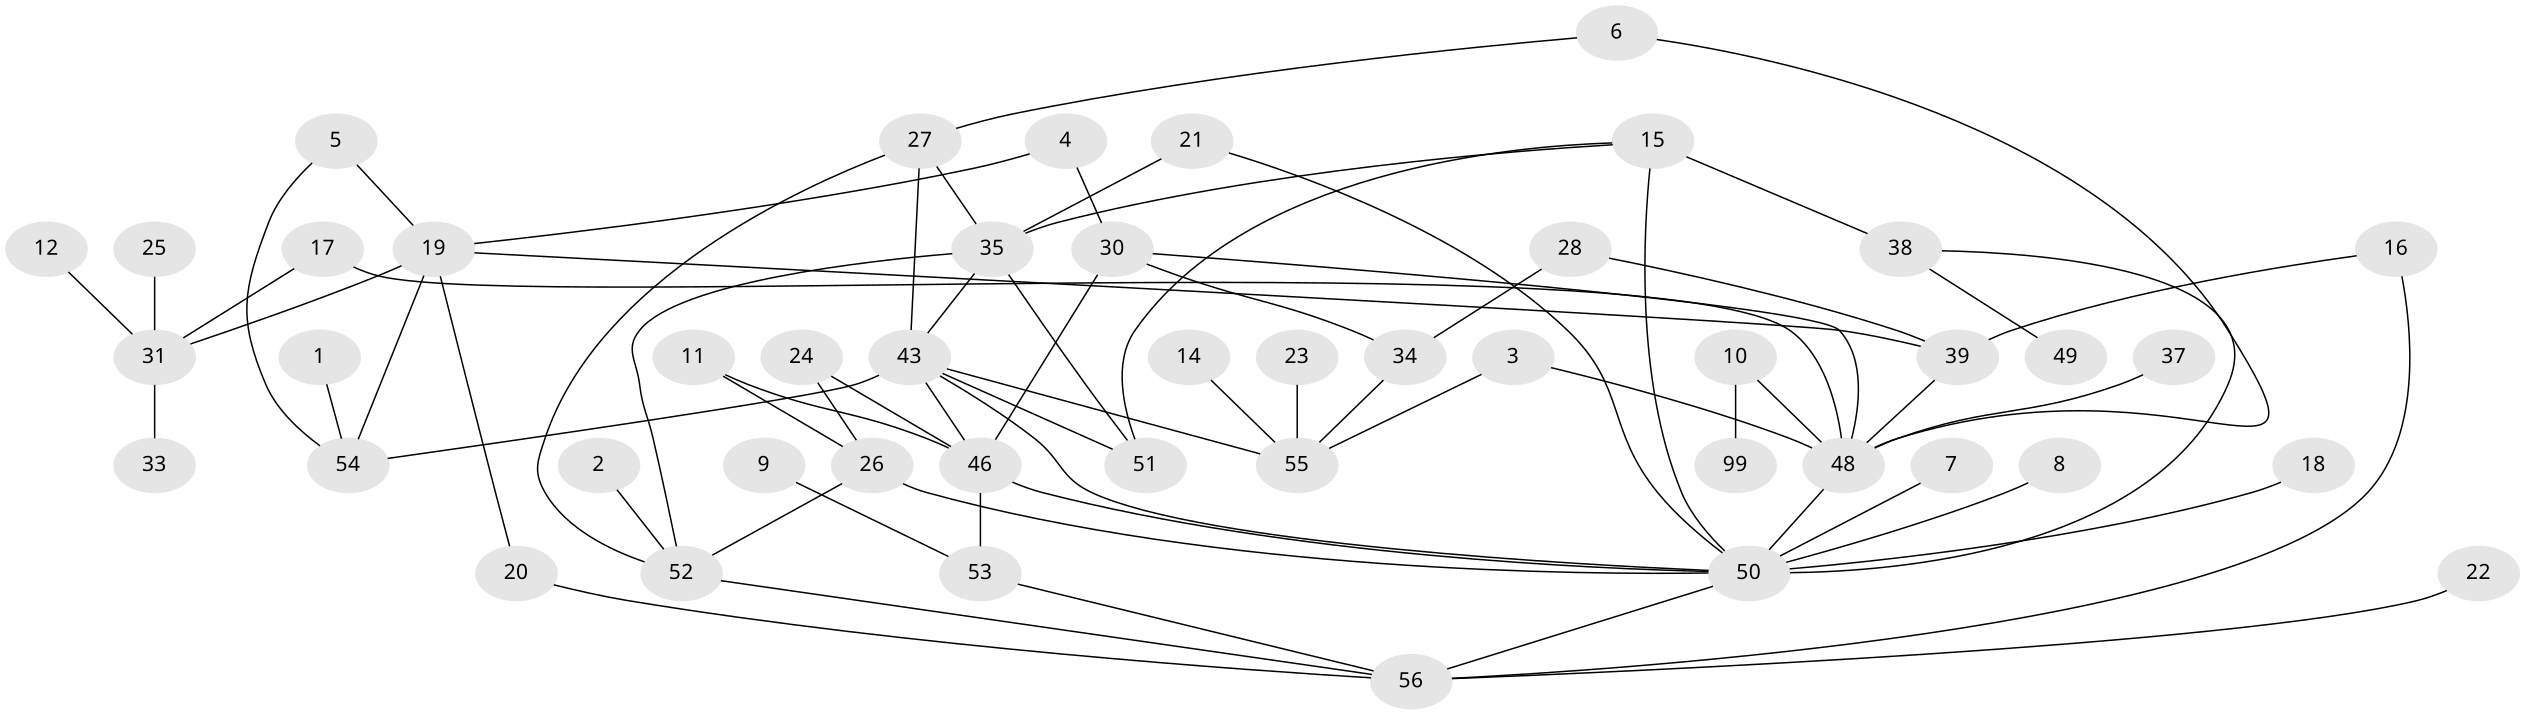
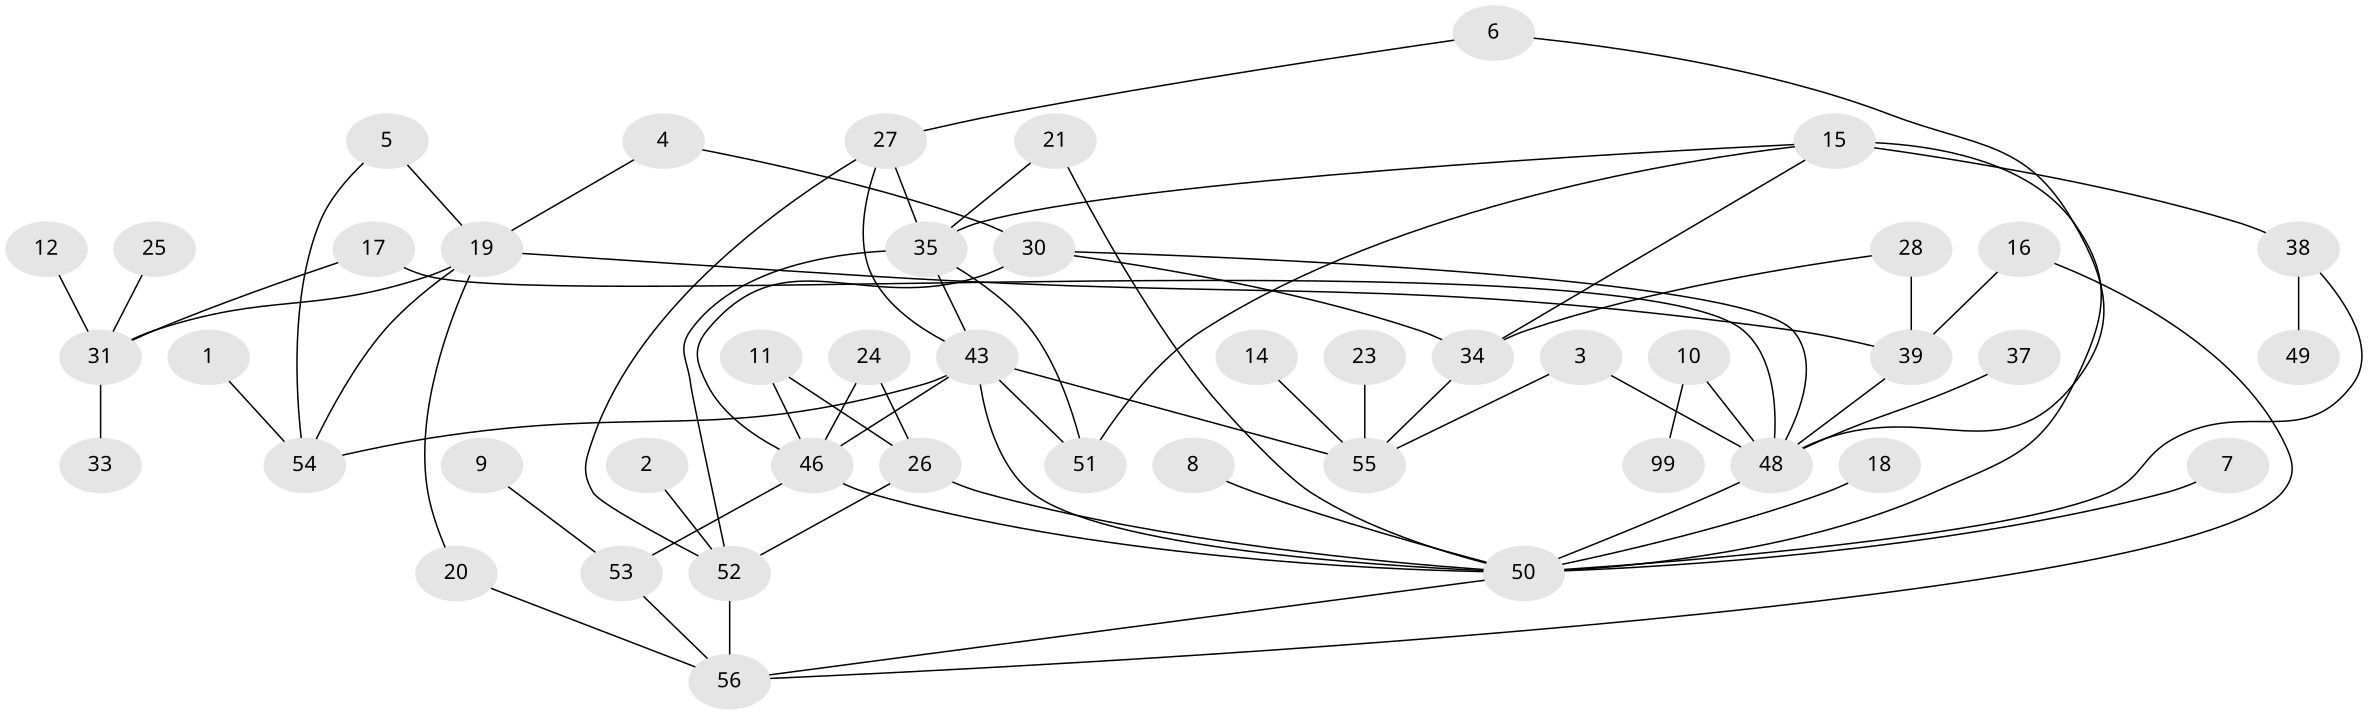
  graph {
    fontname="Noto Sans"
    node [color=gray90 fontname="Noto Sans" style=filled]
    edge [fontname="Noto Sans" weight=1.0]
    1
    54
    2
    52
    56
    3
    48
    55
    50
    4
    19
    30
    31
    39
    20
    46
    34
    5
    6
    27
    35
    43
    7
    8
    9
    53
    10
    n28 [label=99]
    11
    26
    12
    33
    14
    15
    38
    51
    49
    16
    17
    18
    21
-   22
    23
    24
    25
    28
    37
    1 -- 54
    2 -- 52
    52 -- 56
    3 -- 48
    3 -- 55
    48 -- 50 [weight=2.0]
    50 -- 56
    4 -- 19
    4 -- 30
    19 -- 54
    19 -- 31
    19 -- 39 [weight=2.0]
    19 -- 20
    30 -- 48
    30 -- 46
    30 -- 34
    31 -- 33
    39 -- 48
    20 -- 56
    46 -- 50
    46 -- 53
    34 -- 55
    5 -- 54
    5 -- 19
    6 -- 48
    6 -- 27
    27 -- 52
    27 -- 35
    27 -- 43
    35 -- 52
    35 -- 43
    35 -- 51
    43 -- 54
    43 -- 55
    43 -- 50
    43 -- 46
    43 -- 51
    7 -- 50
    8 -- 50
    9 -- 53
    53 -- 56
    10 -- 48
    10 -- n28
    11 -- 46
    11 -- 26
    26 -- 52
    26 -- 50
    12 -- 31
    14 -- 55
    15 -- 50
+   15 -- 34
    15 -- 35
    15 -- 38 [weight=2.0]
    15 -- 51
    38 -- 50
    38 -- 49
    16 -- 56
    16 -- 39
    17 -- 48
    17 -- 31
    18 -- 50
    21 -- 50
    21 -- 35
-   22 -- 56
    23 -- 55
    24 -- 46
    24 -- 26
    25 -- 31
    28 -- 39 [weight=2.0]
    28 -- 34
    37 -- 48
  }
